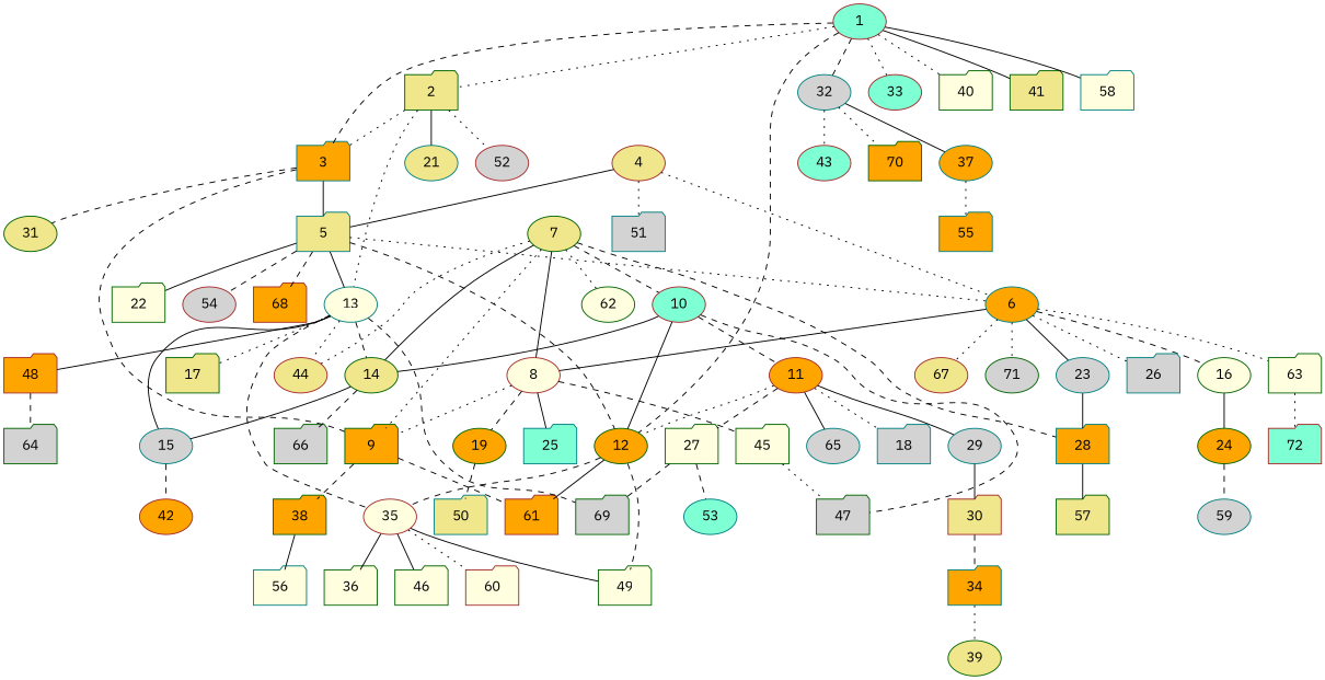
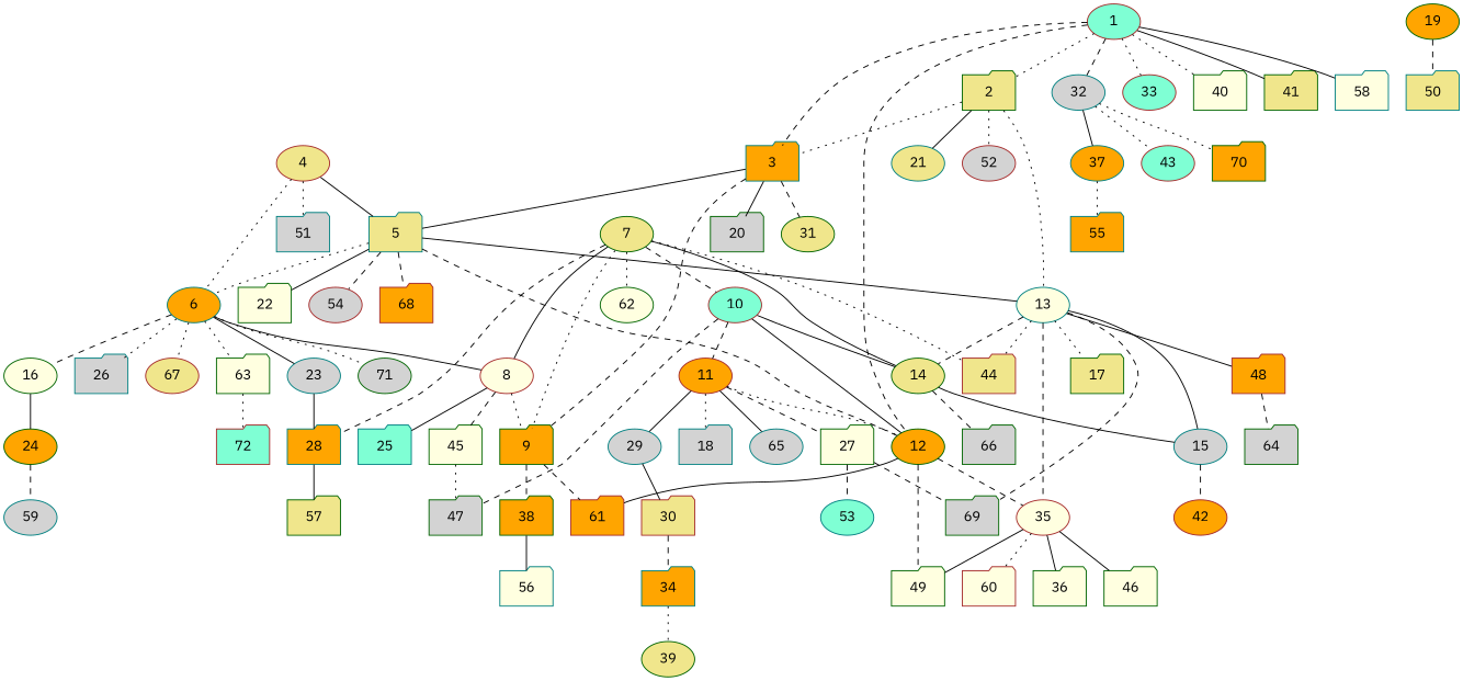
  graph {
    fontname="IBM Plex Sans"
    node [color=darkgreen fillcolor=orange fontname="IBM Plex Sans" shape=folder style=filled]
    edge [fontname="IBM Plex Sans" style=dashed]
    1 [color=brown fillcolor=aquamarine shape=ellipse]
    2 [fillcolor=khaki]
    3 [color=teal]
    12 [shape=ellipse]
    32 [color=teal fillcolor=lightgrey shape=ellipse]
    33 [color=brown fillcolor=aquamarine shape=ellipse]
    40 [fillcolor=lightyellow]
    41 [fillcolor=khaki]
    58 [color=teal fillcolor=lightyellow]
    13 [color=teal fillcolor=lightyellow shape=ellipse]
    21 [color=teal fillcolor=khaki shape=ellipse]
    52 [color=brown fillcolor=lightgrey shape=ellipse]
    5 [color=teal fillcolor=khaki]
    9
+   20 [fillcolor=lightgrey]
    31 [fillcolor=khaki shape=ellipse]
    61 [color=brown]
    35 [color=brown fillcolor=lightyellow shape=ellipse]
    49 [fillcolor=lightyellow]
    37 [color=teal shape=ellipse]
    43 [color=brown fillcolor=aquamarine shape=ellipse]
    70
    14 [fillcolor=khaki shape=ellipse]
-   44 [color=brown fillcolor=khaki shape=ellipse]
+   44 [color=brown fillcolor=khaki]
    15 [color=teal fillcolor=lightgrey shape=ellipse]
    17 [fillcolor=khaki]
    48 [color=brown]
    69 [fillcolor=lightgrey]
    6 [color=teal shape=ellipse]
    22 [fillcolor=lightyellow]
    54 [color=brown fillcolor=lightgrey shape=ellipse]
    68 [color=brown]
    38
    4 [color=brown fillcolor=khaki shape=ellipse]
    51 [color=teal fillcolor=lightgrey]
    8 [color=brown fillcolor=lightyellow shape=ellipse]
    16 [fillcolor=lightyellow shape=ellipse]
    23 [color=teal fillcolor=lightgrey shape=ellipse]
    26 [color=teal fillcolor=lightgrey]
    63 [fillcolor=lightyellow]
    67 [color=brown fillcolor=khaki shape=ellipse]
    71 [fillcolor=lightgrey shape=ellipse]
    19 [shape=ellipse]
    25 [color=teal fillcolor=aquamarine]
    45 [fillcolor=lightyellow]
    24 [shape=ellipse]
    28 [color=teal]
    72 [color=brown fillcolor=aquamarine]
    7 [fillcolor=khaki shape=ellipse]
    10 [color=brown fillcolor=aquamarine shape=ellipse]
    62 [fillcolor=lightyellow shape=ellipse]
    11 [color=brown shape=ellipse]
    47 [fillcolor=lightgrey]
    66 [fillcolor=lightgrey]
    57 [fillcolor=khaki]
    50 [color=teal fillcolor=khaki]
    56 [color=teal fillcolor=lightyellow]
    18 [color=teal fillcolor=lightgrey]
    27 [fillcolor=lightyellow]
    29 [color=teal fillcolor=lightgrey shape=ellipse]
    65 [color=teal fillcolor=lightgrey shape=ellipse]
    53 [color=teal fillcolor=aquamarine shape=ellipse]
    30 [color=brown fillcolor=khaki]
    36 [fillcolor=lightyellow]
    46 [fillcolor=lightyellow]
    60 [color=brown fillcolor=lightyellow]
    42 [color=brown shape=ellipse]
    64 [fillcolor=lightgrey]
    59 [color=teal fillcolor=lightgrey shape=ellipse]
    34 [color=teal]
    39 [fillcolor=khaki shape=ellipse]
    55 [color=teal]
    1 -- 2 [style=dotted]
    1 -- 3
    1 -- 12
    1 -- 32
    1 -- 33 [style=dotted]
    1 -- 40 [style=dotted]
    1 -- 41 [style=solid]
    1 -- 58 [style=solid]
    2 -- 3 [style=dotted]
    2 -- 13 [style=dotted]
    2 -- 21 [style=solid]
    2 -- 52 [style=dotted]
    3 -- 5 [style=solid]
    3 -- 9
+   3 -- 20 [style=solid]
    3 -- 31
    12 -- 61 [style=solid]
    12 -- 35
    12 -- 49
    32 -- 37 [style=solid]
    32 -- 43 [style=dotted]
    32 -- 70 [style=dotted]
    13 -- 35
    13 -- 14
    13 -- 44 [style=dotted]
    13 -- 15 [style=solid]
    13 -- 17 [style=dotted]
    13 -- 48 [style=solid]
    13 -- 69
    5 -- 12
    5 -- 13 [style=solid]
    5 -- 6 [style=dotted]
    5 -- 22 [style=solid]
    5 -- 54
    5 -- 68
    9 -- 61
    9 -- 38
    35 -- 49 [style=solid]
    35 -- 36 [style=solid]
    35 -- 46 [style=solid]
    35 -- 60 [style=dotted]
    37 -- 55 [style=dotted]
    14 -- 15 [style=solid]
    14 -- 66
    15 -- 42
    48 -- 64
    6 -- 8 [style=solid]
    6 -- 16
    6 -- 23 [style=solid]
    6 -- 26 [style=dotted]
    6 -- 63 [style=dotted]
    6 -- 67 [style=dotted]
    6 -- 71 [style=dotted]
    38 -- 56 [style=solid]
    4 -- 5 [style=solid]
    4 -- 6 [style=dotted]
    4 -- 51 [style=dotted]
    8 -- 9 [style=dotted]
-   8 -- 19
    8 -- 25 [style=solid]
    8 -- 45
    16 -- 24 [style=solid]
    23 -- 28 [style=solid]
    63 -- 72 [style=dotted]
    19 -- 50
    45 -- 47 [style=dotted]
    24 -- 59
    28 -- 57 [style=solid]
    7 -- 9 [style=dotted]
    7 -- 14 [style=solid]
    7 -- 44 [style=dotted]
    7 -- 8 [style=solid]
    7 -- 28
    7 -- 10
    7 -- 62 [style=dotted]
    10 -- 12 [style=solid]
    10 -- 14 [style=solid]
    10 -- 11
    10 -- 47
    11 -- 12 [style=dotted]
    11 -- 18 [style=dotted]
    11 -- 27
    11 -- 29 [style=solid]
    11 -- 65 [style=solid]
    27 -- 69
    27 -- 53
    29 -- 30 [style=solid]
    30 -- 34
    34 -- 39 [style=dotted]
  }
